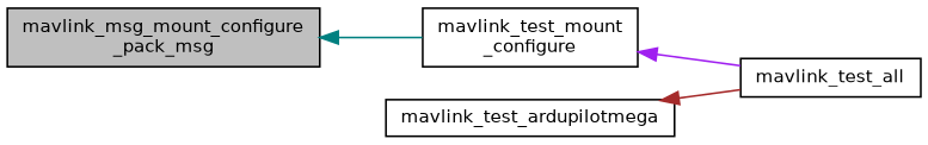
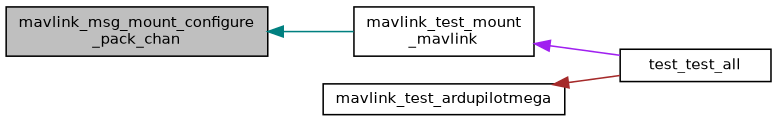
  digraph {
    rankdir=LR
    node [color=black fillcolor=white fontname=Helvetica fontsize=10 shape=record style=filled]
    edge [dir=back fontname=Helvetica fontsize=10 labelfontname=Helvetica labelfontsize=10 style=solid]
-   n1 [fillcolor=grey75 fontcolor=black height=0.2 label="mavlink_msg_mount_configure\l_pack_msg" width=0.4]
-   n2 [height=0.2 label="mavlink_test_mount\l_configure" width=0.4]
-   n3 [height=0.2 label=mavlink_test_all width=0.4]
+   n1 [fillcolor=grey75 fontcolor=black height=0.2 label="mavlink_msg_mount_configure\l_pack_chan" width=0.4]
+   n2 [height=0.2 label="mavlink_test_mount\l_mavlink" width=0.4]
+   n3 [height=0.2 label=test_test_all width=0.4]
    n4 [height=0.2 label=mavlink_test_ardupilotmega width=0.4]
    n1 -> n2 [color=teal]
    n2 -> n3 [color=purple]
    n4 -> n3 [color=brown]
  }
